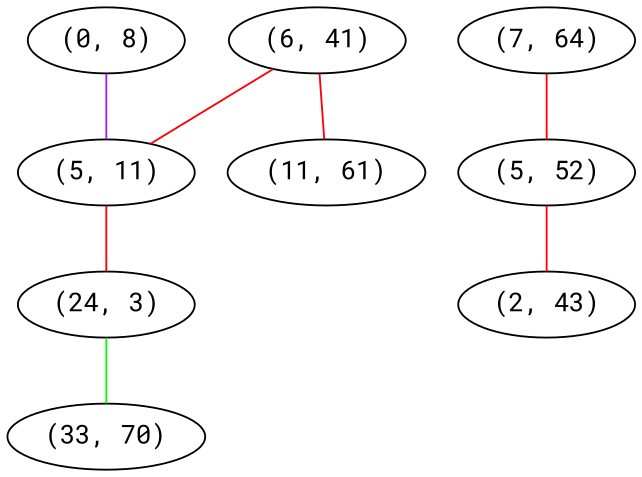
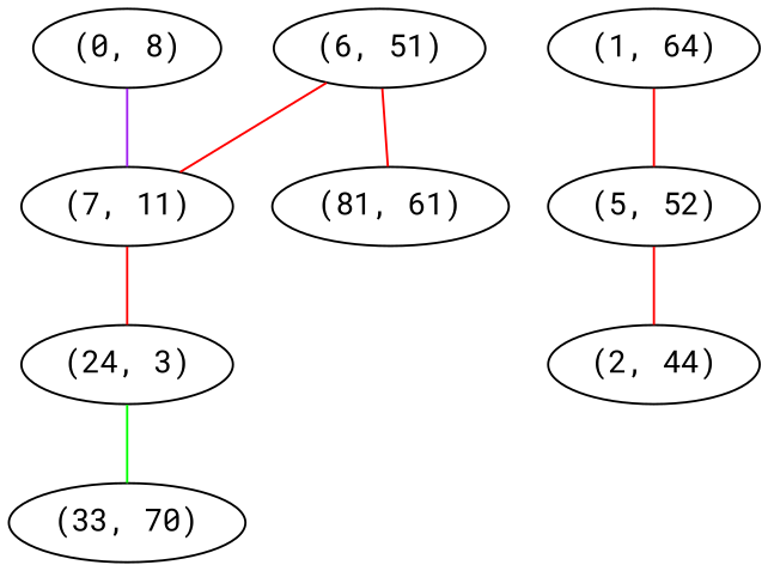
  graph {
    fontname="Roboto Mono"
    node [fontname="Roboto Mono"]
    edge [color=red fontname="Roboto Mono" weight=1]
-   "(6, 51)" [label="(6, 41)"]
-   "(5, 11)"
-   "(11, 61)"
+   "(6, 51)"
+   "(5, 11)" [label="(7, 11)"]
+   "(11, 61)" [label="(81, 61)"]
    n4 [label="(24, 3)"]
    "(5, 52)"
-   "(2, 44)" [label="(2, 43)"]
+   "(2, 44)"
    n7 [label="(0, 8)"]
-   "(7, 64)"
+   "(7, 64)" [label="(1, 64)"]
    n9 [label="(33, 70)"]
    "(6, 51)" -- "(5, 11)"
    "(6, 51)" -- "(11, 61)"
    "(5, 11)" -- n4
    n4 -- n9 [color=green weight=2]
    "(5, 52)" -- "(2, 44)"
    n7 -- "(5, 11)" [color=purple weight=4]
    "(7, 64)" -- "(5, 52)"
  }
